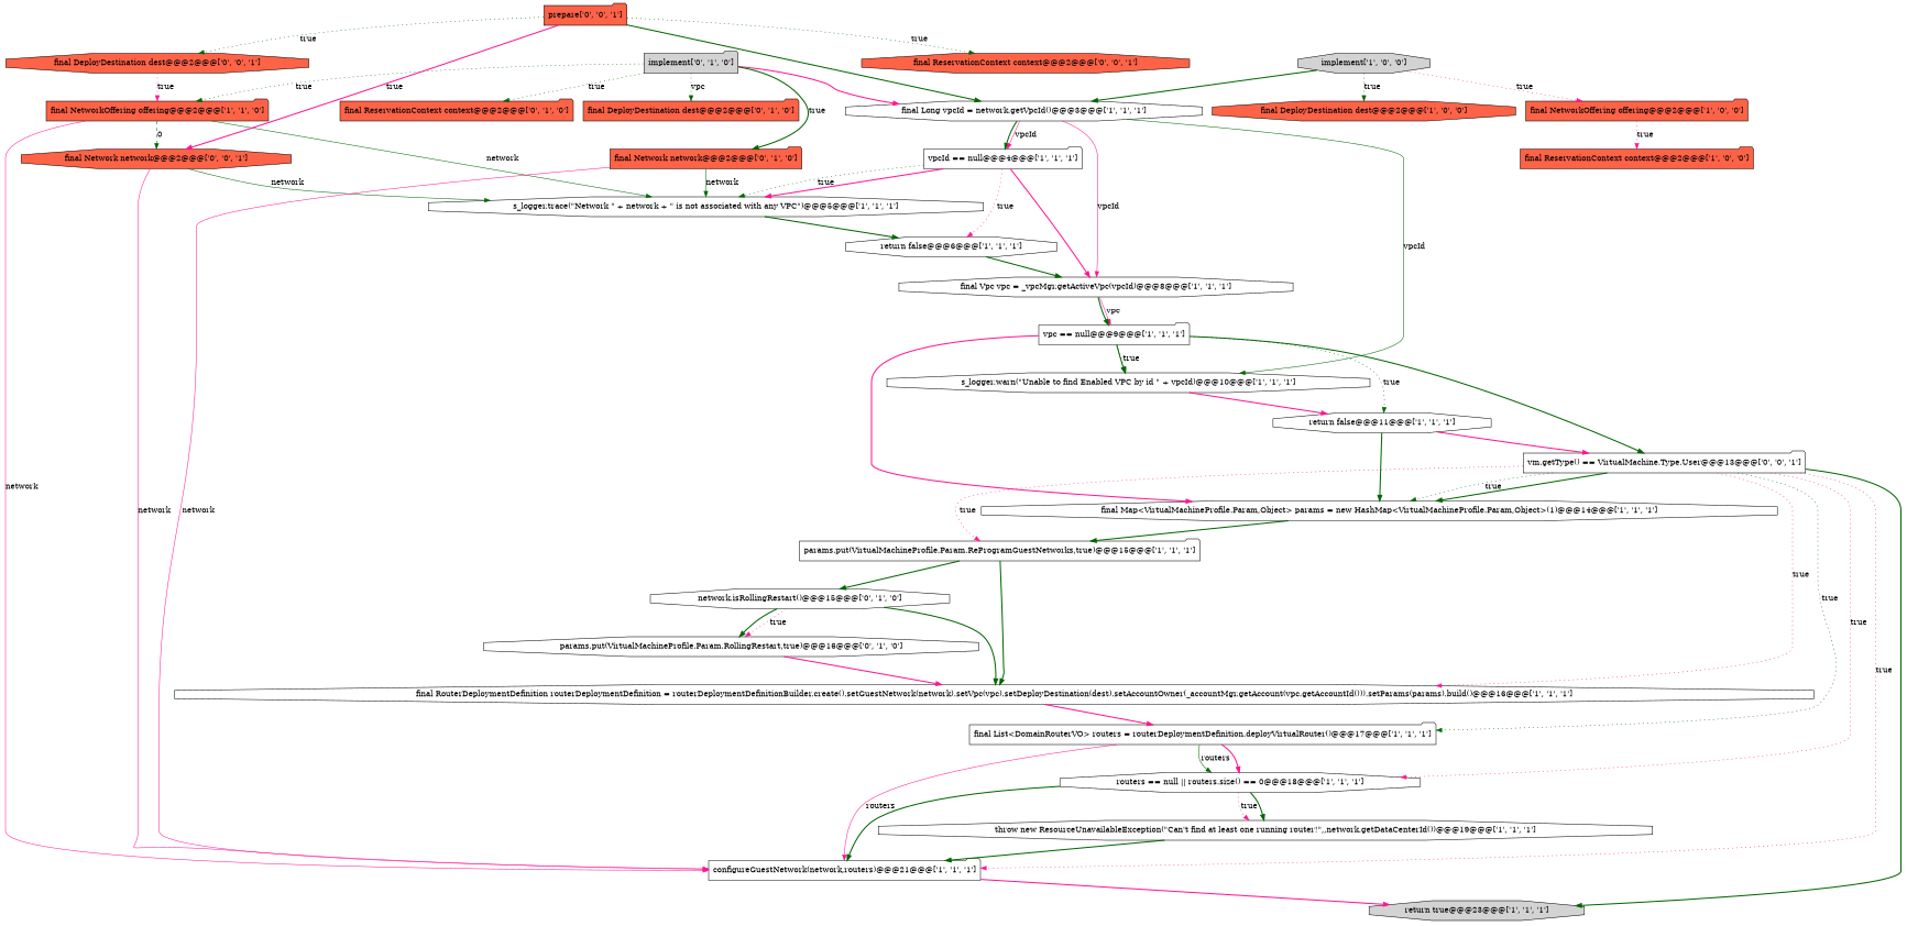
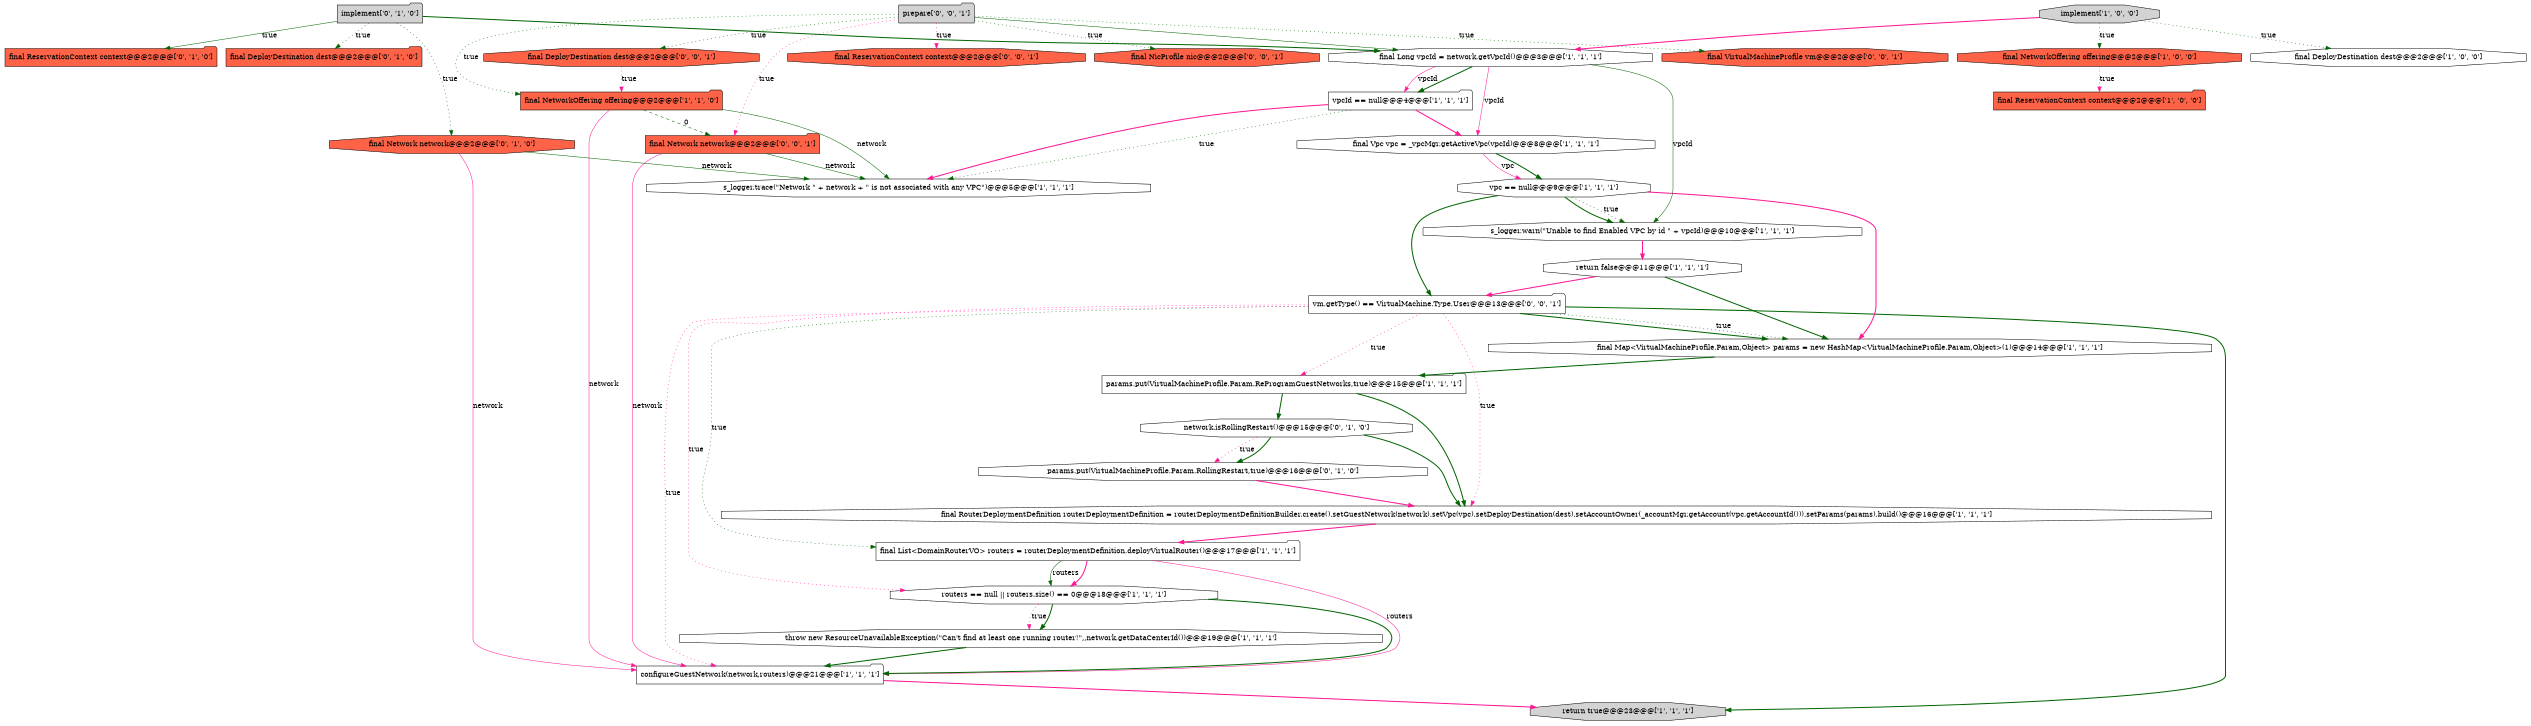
  digraph {
    node [fillcolor=white shape=octagon style=filled]
    edge [color=darkgreen style=bold]
    n1 [label="vm.getType() == VirtualMachine.Type.User@@@13@@@['0', '0', '1']" shape=folder]
    n2 [label="final List<DomainRouterVO> routers = routerDeploymentDefinition.deployVirtualRouter()@@@17@@@['1', '1', '1']" shape=folder]
    n3 [label="final Map<VirtualMachineProfile.Param,Object> params = new HashMap<VirtualMachineProfile.Param,Object>(1)@@@14@@@['1', '1', '1']"]
    n4 [label="configureGuestNetwork(network,routers)@@@21@@@['1', '1', '1']" shape=folder]
    n5 [fillcolor=lightgray label="return true@@@23@@@['1', '1', '1']"]
    n6 [label="routers == null || routers.size() == 0@@@18@@@['1', '1', '1']"]
    n7 [label="final RouterDeploymentDefinition routerDeploymentDefinition = routerDeploymentDefinitionBuilder.create().setGuestNetwork(network).setVpc(vpc).setDeployDestination(dest).setAccountOwner(_accountMgr.getAccount(vpc.getAccountId())).setParams(params).build()@@@16@@@['1', '1', '1']"]
    n8 [label="params.put(VirtualMachineProfile.Param.ReProgramGuestNetworks,true)@@@15@@@['1', '1', '1']" shape=folder]
    n9 [label="throw new ResourceUnavailableException(\"Can't find at least one running router!\",,network.getDataCenterId())@@@19@@@['1', '1', '1']"]
    n10 [label="network.isRollingRestart()@@@15@@@['0', '1', '0']"]
    n11 [label="vpcId == null@@@4@@@['1', '1', '1']" shape=folder]
    n12 [label="final Vpc vpc = _vpcMgr.getActiveVpc(vpcId)@@@8@@@['1', '1', '1']"]
    n13 [label="s_logger.trace(\"Network \" + network + \" is not associated with any VPC\")@@@5@@@['1', '1', '1']"]
-   n14 [label="return false@@@6@@@['1', '1', '1']"]
-   n15 [label="vpc == null@@@9@@@['1', '1', '1']" shape=folder]
+   n15 [label="vpc == null@@@9@@@['1', '1', '1']"]
+   n16 [fillcolor=tomato label="final NicProfile nic@@@2@@@['0', '0', '1']"]
    n17 [label="return false@@@11@@@['1', '1', '1']"]
    n18 [label="s_logger.warn(\"Unable to find Enabled VPC by id \" + vpcId)@@@10@@@['1', '1', '1']"]
    n19 [label="params.put(VirtualMachineProfile.Param.RollingRestart,true)@@@16@@@['0', '1', '0']"]
    n20 [fillcolor=tomato label="final DeployDestination dest@@@2@@@['0', '1', '0']" shape=folder]
    n21 [fillcolor=tomato label="final NetworkOffering offering@@@2@@@['1', '1', '0']" shape=folder]
-   n22 [fillcolor=tomato label="final Network network@@@2@@@['0', '0', '1']"]
-   n23 [fillcolor=tomato label="final NetworkOffering offering@@@2@@@['1', '0', '0']" shape=folder]
+   n22 [fillcolor=tomato label="final Network network@@@2@@@['0', '0', '1']" shape=folder]
+   n23 [fillcolor=tomato label="final NetworkOffering offering@@@2@@@['1', '0', '0']"]
    n24 [fillcolor=tomato label="final ReservationContext context@@@2@@@['1', '0', '0']" shape=folder]
    n25 [fillcolor=tomato label="final DeployDestination dest@@@2@@@['0', '0', '1']"]
    n26 [fillcolor=lightgray label="implement['0', '1', '0']" shape=folder]
    n27 [label="final Long vpcId = network.getVpcId()@@@3@@@['1', '1', '1']"]
-   n28 [fillcolor=tomato label="final Network network@@@2@@@['0', '1', '0']" shape=folder]
+   n28 [fillcolor=tomato label="final Network network@@@2@@@['0', '1', '0']"]
    n29 [fillcolor=tomato label="final ReservationContext context@@@2@@@['0', '1', '0']" shape=folder]
-   n30 [fillcolor=tomato label="final DeployDestination dest@@@2@@@['1', '0', '0']"]
-   n32 [fillcolor=tomato label="prepare['0', '0', '1']" shape=folder]
+   n30 [label="final DeployDestination dest@@@2@@@['1', '0', '0']"]
+   n31 [fillcolor=tomato label="final VirtualMachineProfile vm@@@2@@@['0', '0', '1']"]
+   n32 [fillcolor=lightgray label="prepare['0', '0', '1']" shape=folder]
    n33 [fillcolor=tomato label="final ReservationContext context@@@2@@@['0', '0', '1']"]
    n34 [fillcolor=lightgray label="implement['1', '0', '0']"]
    n1 -> n2 [label=true style=dotted]
    n1 -> n3
    n1 -> n3 [label=true style=dotted]
    n1 -> n4 [color=deeppink label=true style=dotted]
    n1 -> n5
    n1 -> n6 [color=deeppink label=true style=dotted]
    n1 -> n7 [color=deeppink label=true style=dotted]
    n1 -> n8 [color=deeppink label=true style=dotted]
    n2 -> n4 [color=deeppink label=routers style=solid]
    n2 -> n6 [color=deeppink]
    n2 -> n6 [label=routers style=solid]
    n3 -> n8
    n4 -> n5 [color=deeppink]
    n6 -> n4
    n6 -> n9 [color=deeppink label=true style=dotted]
    n6 -> n9
    n7 -> n2 [color=deeppink]
    n8 -> n7
    n8 -> n10
    n9 -> n4
    n10 -> n7
    n10 -> n19 [color=deeppink label=true style=dotted]
    n10 -> n19
    n11 -> n12 [color=deeppink]
    n11 -> n13 [color=deeppink]
    n11 -> n13 [label=true style=dotted]
-   n11 -> n14 [color=deeppink label=true style=dotted]
    n12 -> n15 [color=deeppink label=vpc style=solid]
    n12 -> n15
-   n13 -> n14
-   n14 -> n12
    n15 -> n1
    n15 -> n3 [color=deeppink]
-   n15 -> n17 [label=true style=dotted]
    n15 -> n18 [label=true style=dotted]
    n15 -> n18
    n17 -> n1 [color=deeppink]
    n17 -> n3
    n18 -> n17 [color=deeppink]
    n19 -> n7 [color=deeppink]
    n21 -> n4 [color=deeppink label=network style=solid]
    n21 -> n13 [label=network style=solid]
    n21 -> n22 [label=0 style=dashed]
    n22 -> n4 [color=deeppink label=network style=solid]
    n22 -> n13 [label=network style=solid]
    n23 -> n24 [color=deeppink label=true style=dotted]
    n25 -> n21 [color=deeppink label=true style=dotted]
-   n26 -> n20 [label=vpc style=dotted]
-   n26 -> n21 [label=true style=dotted]
-   n26 -> n27 [color=deeppink]
-   n26 -> n28 [label=true]
-   n26 -> n29 [label=true style=dotted]
+   n26 -> n20 [label=true style=dotted]
+   n32 -> n21 [label=true style=dotted]
+   n26 -> n27
+   n26 -> n28 [label=true style=dotted]
+   n26 -> n29 [label=true style=solid]
    n27 -> n11
    n27 -> n11 [color=deeppink label=vpcId style=solid]
    n27 -> n12 [color=deeppink label=vpcId style=solid]
    n27 -> n18 [label=vpcId style=solid]
    n28 -> n4 [color=deeppink label=network style=solid]
    n28 -> n13 [label=network style=solid]
-   n32 -> n22 [color=deeppink label=true]
+   n32 -> n16 [label=true style=dotted]
+   n32 -> n22 [color=deeppink label=true style=dotted]
    n32 -> n25 [label=true style=dotted]
-   n32 -> n27
-   n32 -> n33 [label=true style=dotted]
-   n34 -> n23 [color=deeppink label=true style=dotted]
-   n34 -> n27
+   n32 -> n27 [style=solid]
+   n32 -> n31 [label=true style=dotted]
+   n32 -> n33 [color=deeppink label=true style=dotted]
+   n34 -> n23 [label=true style=dotted]
+   n34 -> n27 [color=deeppink]
    n34 -> n30 [label=true style=dotted]
  }
